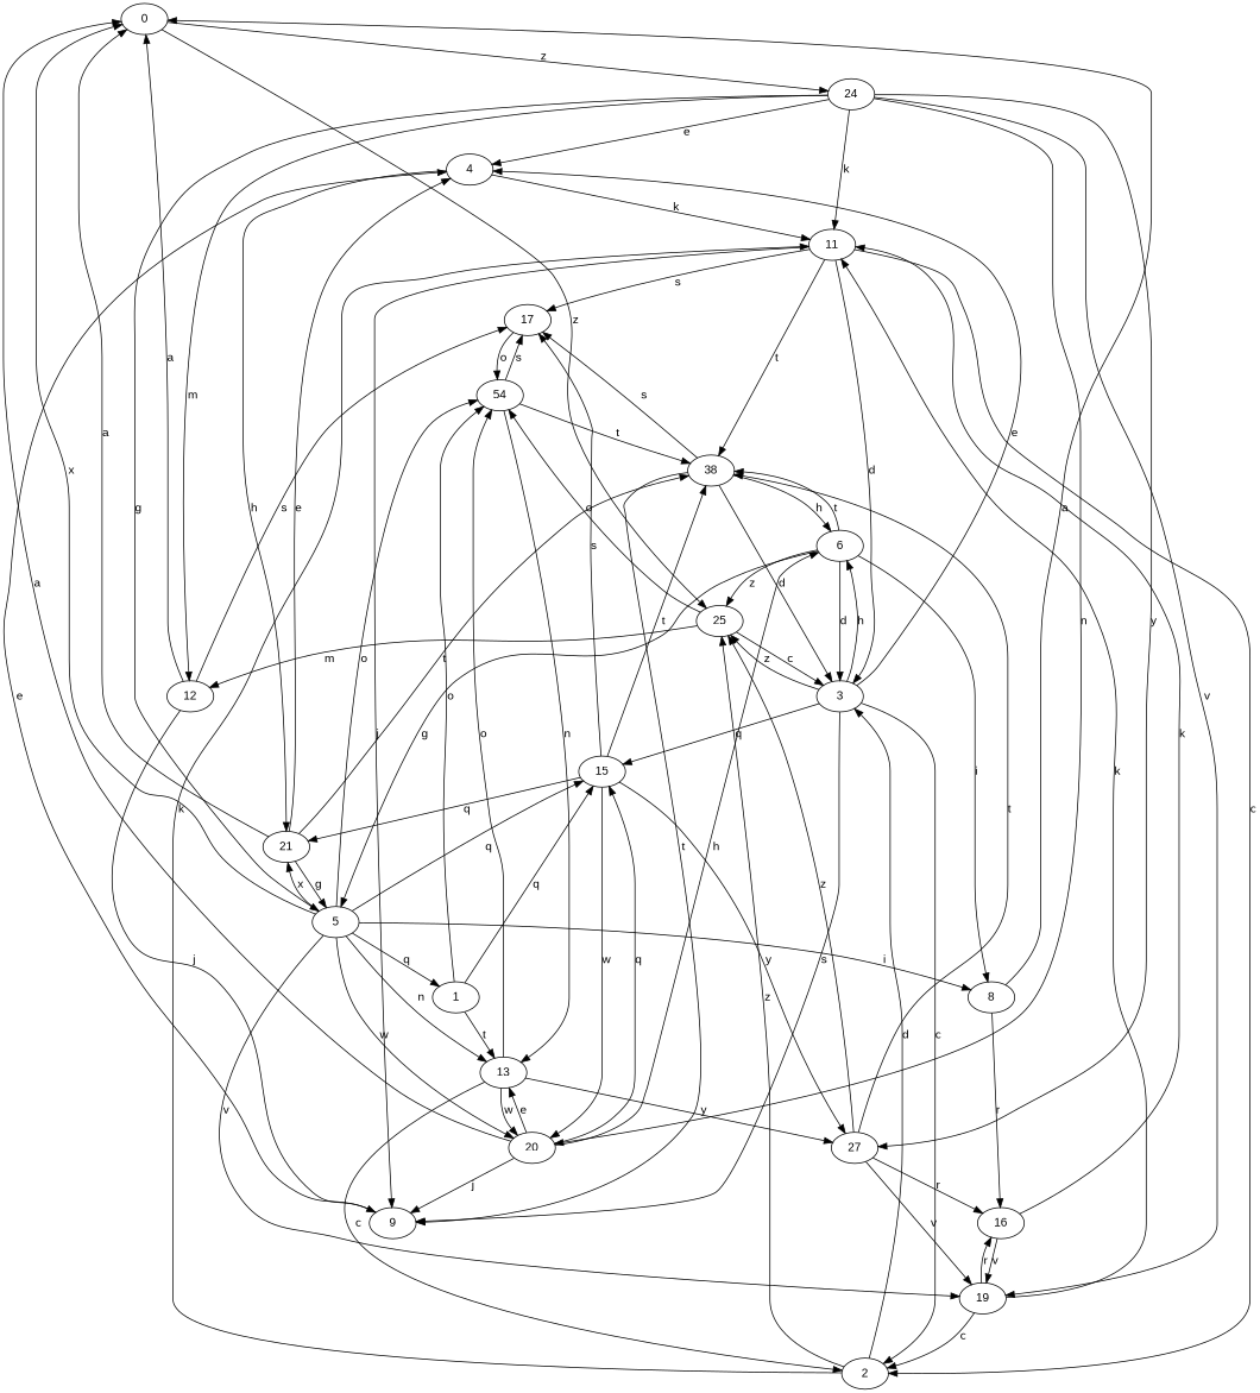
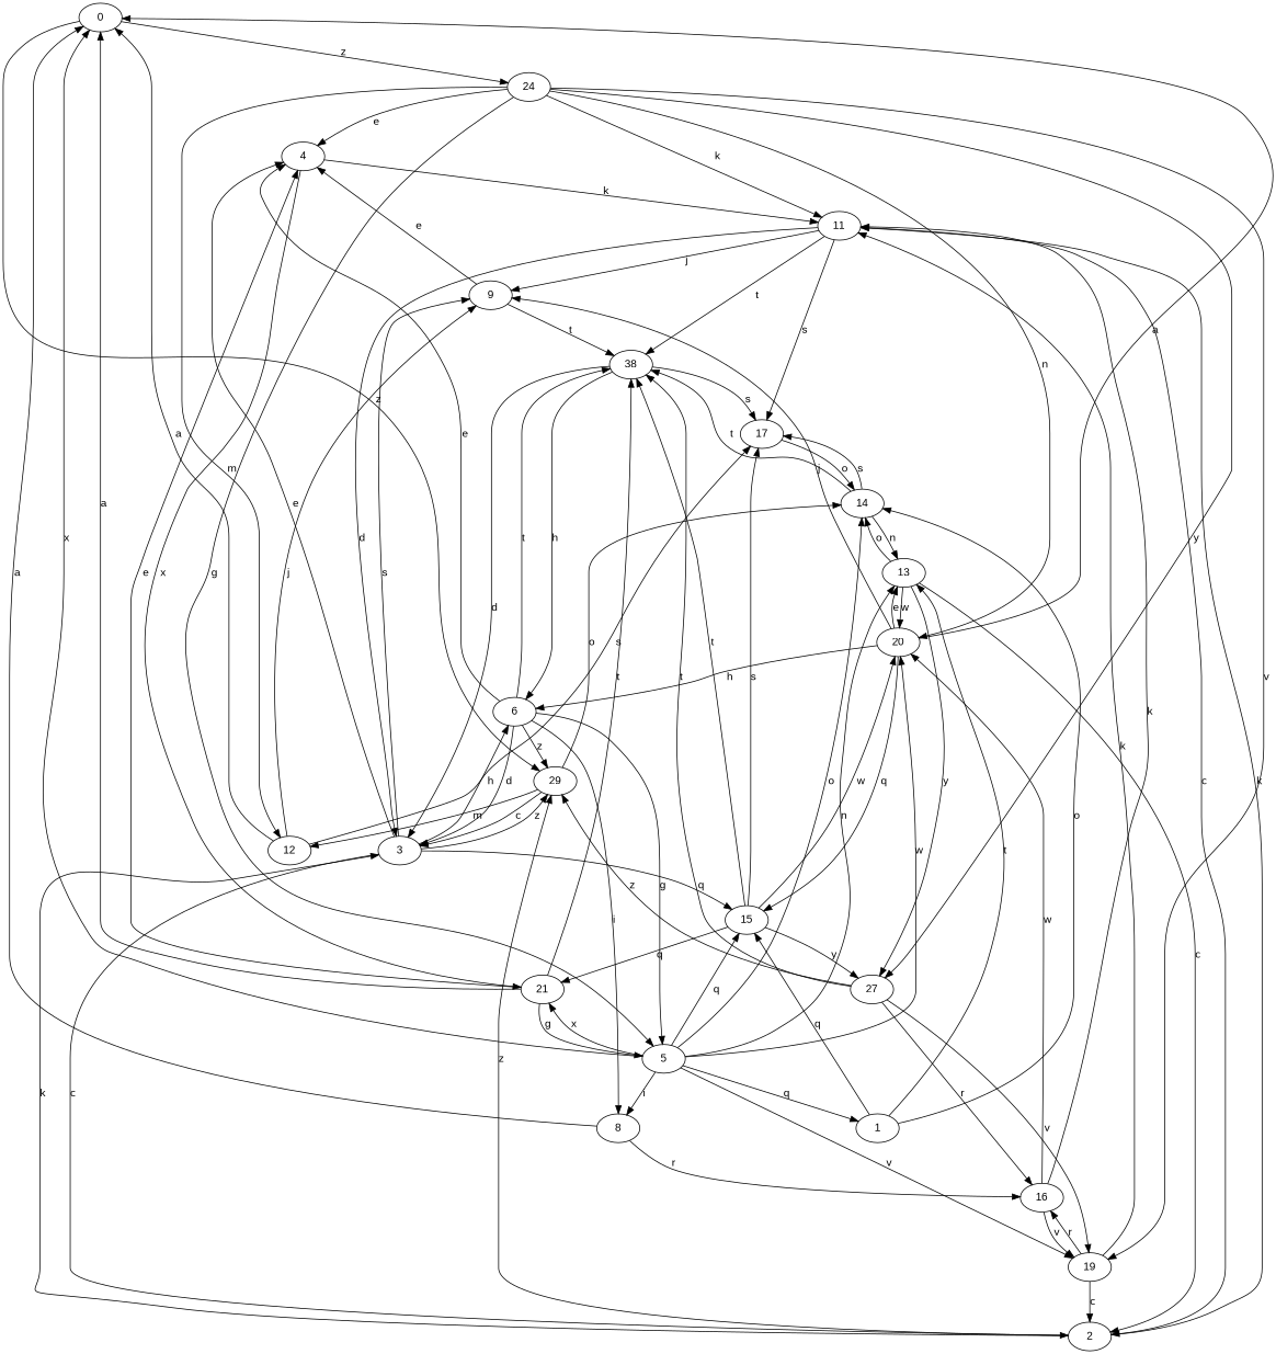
  strict digraph {
    fontname="Liberation Sans"
    node [fontname="Liberation Sans"]
    edge [fontname="Liberation Sans"]
    0
    24
-   25
+   25 [label=29]
    4
    11
    21
    12
    9
    17
    5
    19
    20
    n13 [label=27]
-   14 [label=54]
+   14
    3
    1
    13
    15
    2
    n20 [label=38]
    6
    8
    16
    0 -> 24 [label=z]
    0 -> 25 [label=z]
    24 -> 4 [label=e]
    24 -> 11 [label=k]
    24 -> 12 [label=m]
    24 -> 5 [label=g]
    24 -> 19 [label=v]
    24 -> 20 [label=n]
    24 -> n13 [label=y]
    25 -> 12 [label=m]
    25 -> 14 [label=o]
    25 -> 3 [label=c]
    4 -> 11 [label=k]
-   4 -> 21 [label=h]
+   4 -> 21 [label=x]
    11 -> 9 [label=j]
    11 -> 17 [label=s]
    11 -> 3 [label=d]
    11 -> 2 [label=c]
    11 -> n20 [label=t]
    21 -> 0 [label=a]
    21 -> 4 [label=e]
    21 -> 5 [label=g]
    21 -> n20 [label=t]
    12 -> 0 [label=a]
    12 -> 9 [label=j]
    12 -> 17 [label=s]
    9 -> 4 [label=e]
-   n20 -> 9 [label=t]
+   9 -> n20 [label=t]
    17 -> 14 [label=o]
    5 -> 0 [label=x]
    5 -> 21 [label=x]
    5 -> 19 [label=v]
    5 -> 20 [label=w]
    5 -> 14 [label=o]
    5 -> 1 [label=q]
    5 -> 13 [label=n]
    5 -> 15 [label=q]
    5 -> 8 [label=i]
    19 -> 11 [label=k]
    19 -> 2 [label=c]
    19 -> 16 [label=r]
    20 -> 0 [label=a]
    20 -> 9 [label=j]
    20 -> 13 [label=e]
    20 -> 15 [label=q]
    20 -> 6 [label=h]
    n13 -> 25 [label=z]
    n13 -> 19 [label=v]
    n13 -> n20 [label=t]
    n13 -> 16 [label=r]
    14 -> 17 [label=s]
    14 -> 13 [label=n]
    14 -> n20 [label=t]
    3 -> 25 [label=z]
    3 -> 4 [label=e]
    3 -> 9 [label=s]
    3 -> 15 [label=q]
    3 -> 2 [label=c]
    3 -> 6 [label=h]
    1 -> 14 [label=o]
    1 -> 13 [label=t]
    1 -> 15 [label=q]
    13 -> 20 [label=w]
    13 -> n13 [label=y]
    13 -> 14 [label=o]
    13 -> 2 [label=c]
    15 -> 21 [label=q]
    15 -> 17 [label=s]
    15 -> 20 [label=w]
    15 -> n13 [label=y]
    15 -> n20 [label=t]
    2 -> 25 [label=z]
    2 -> 11 [label=k]
-   2 -> 3 [label=d]
+   2 -> 3 [label=k]
    n20 -> 17 [label=s]
    n20 -> 3 [label=d]
    n20 -> 6 [label=h]
    6 -> 25 [label=z]
+   6 -> 4 [label=e]
    6 -> 5 [label=g]
    6 -> 3 [label=d]
    6 -> n20 [label=t]
    6 -> 8 [label=i]
    8 -> 0 [label=a]
    8 -> 16 [label=r]
    16 -> 11 [label=k]
    16 -> 19 [label=v]
+   16 -> 20 [label=w]
  }
